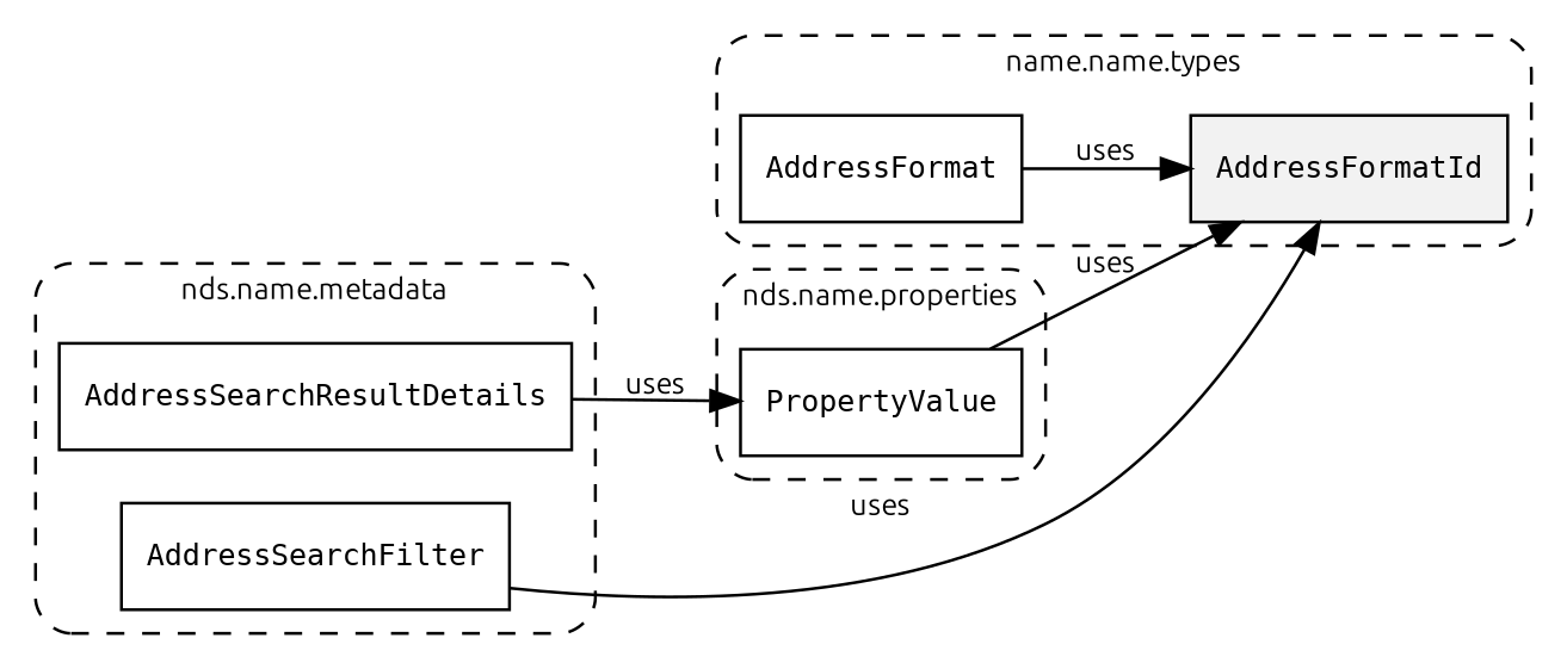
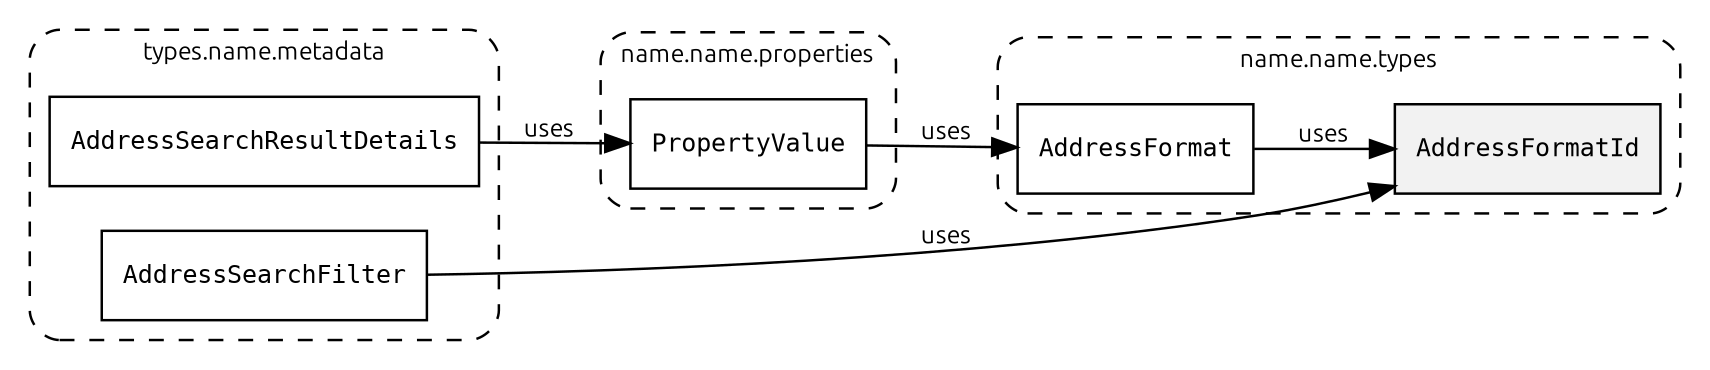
  digraph {
    fontname=Ubuntu
    fontsize=10
    rankdir=LR
    node [fontname=Ubuntu fontsize=10 shape=box]
    edge [fontname=Ubuntu fontsize=10]
    n1 [fillcolor="#0000000D" label=<<font face="monospace"><table align="center" border="0" cellspacing="0" cellpadding="0"><tr><td href="../../../content/packages/nds.name.types.html#Subtype-AddressFormatId" title="Subtype defined in nds.name.types">AddressFormatId</td></tr></table></font>> style=filled]
    n2 [label=<<font face="monospace"><table align="center" border="0" cellspacing="0" cellpadding="0"><tr><td href="../../../content/packages/nds.name.types.html#Structure-AddressFormat" title="Structure defined in nds.name.types">AddressFormat</td></tr></table></font>>]
    n3 [label=<<font face="monospace"><table align="center" border="0" cellspacing="0" cellpadding="0"><tr><td href="../../../content/packages/nds.name.properties.html#Choice-PropertyValue" title="Choice defined in nds.name.properties">PropertyValue</td></tr></table></font>>]
    n4 [label=<<font face="monospace"><table align="center" border="0" cellspacing="0" cellpadding="0"><tr><td href="../../../content/packages/nds.name.metadata.html#Structure-AddressSearchResultDetails" title="Structure defined in nds.name.metadata">AddressSearchResultDetails</td></tr></table></font>>]
    n5 [label=<<font face="monospace"><table align="center" border="0" cellspacing="0" cellpadding="0"><tr><td href="../../../content/packages/nds.name.metadata.html#Structure-AddressSearchFilter" title="Structure defined in nds.name.metadata">AddressSearchFilter</td></tr></table></font>>]
    subgraph cluster_1 {
      label="name.name.types"
      style="dashed, rounded"
      n1
      n2
    }
    subgraph cluster_2 {
-     label="nds.name.properties"
+     label="name.name.properties"
      style="dashed, rounded"
      n3
    }
    subgraph cluster_3 {
-     label="nds.name.metadata"
+     label="types.name.metadata"
      style="dashed, rounded"
      n4
      n5
    }
    n2 -> n1 [label=uses]
-   n3 -> n1 [label=uses]
+   n3 -> n2 [label=uses]
    n4 -> n3 [label=uses]
    n5 -> n1 [label=uses]
  }
